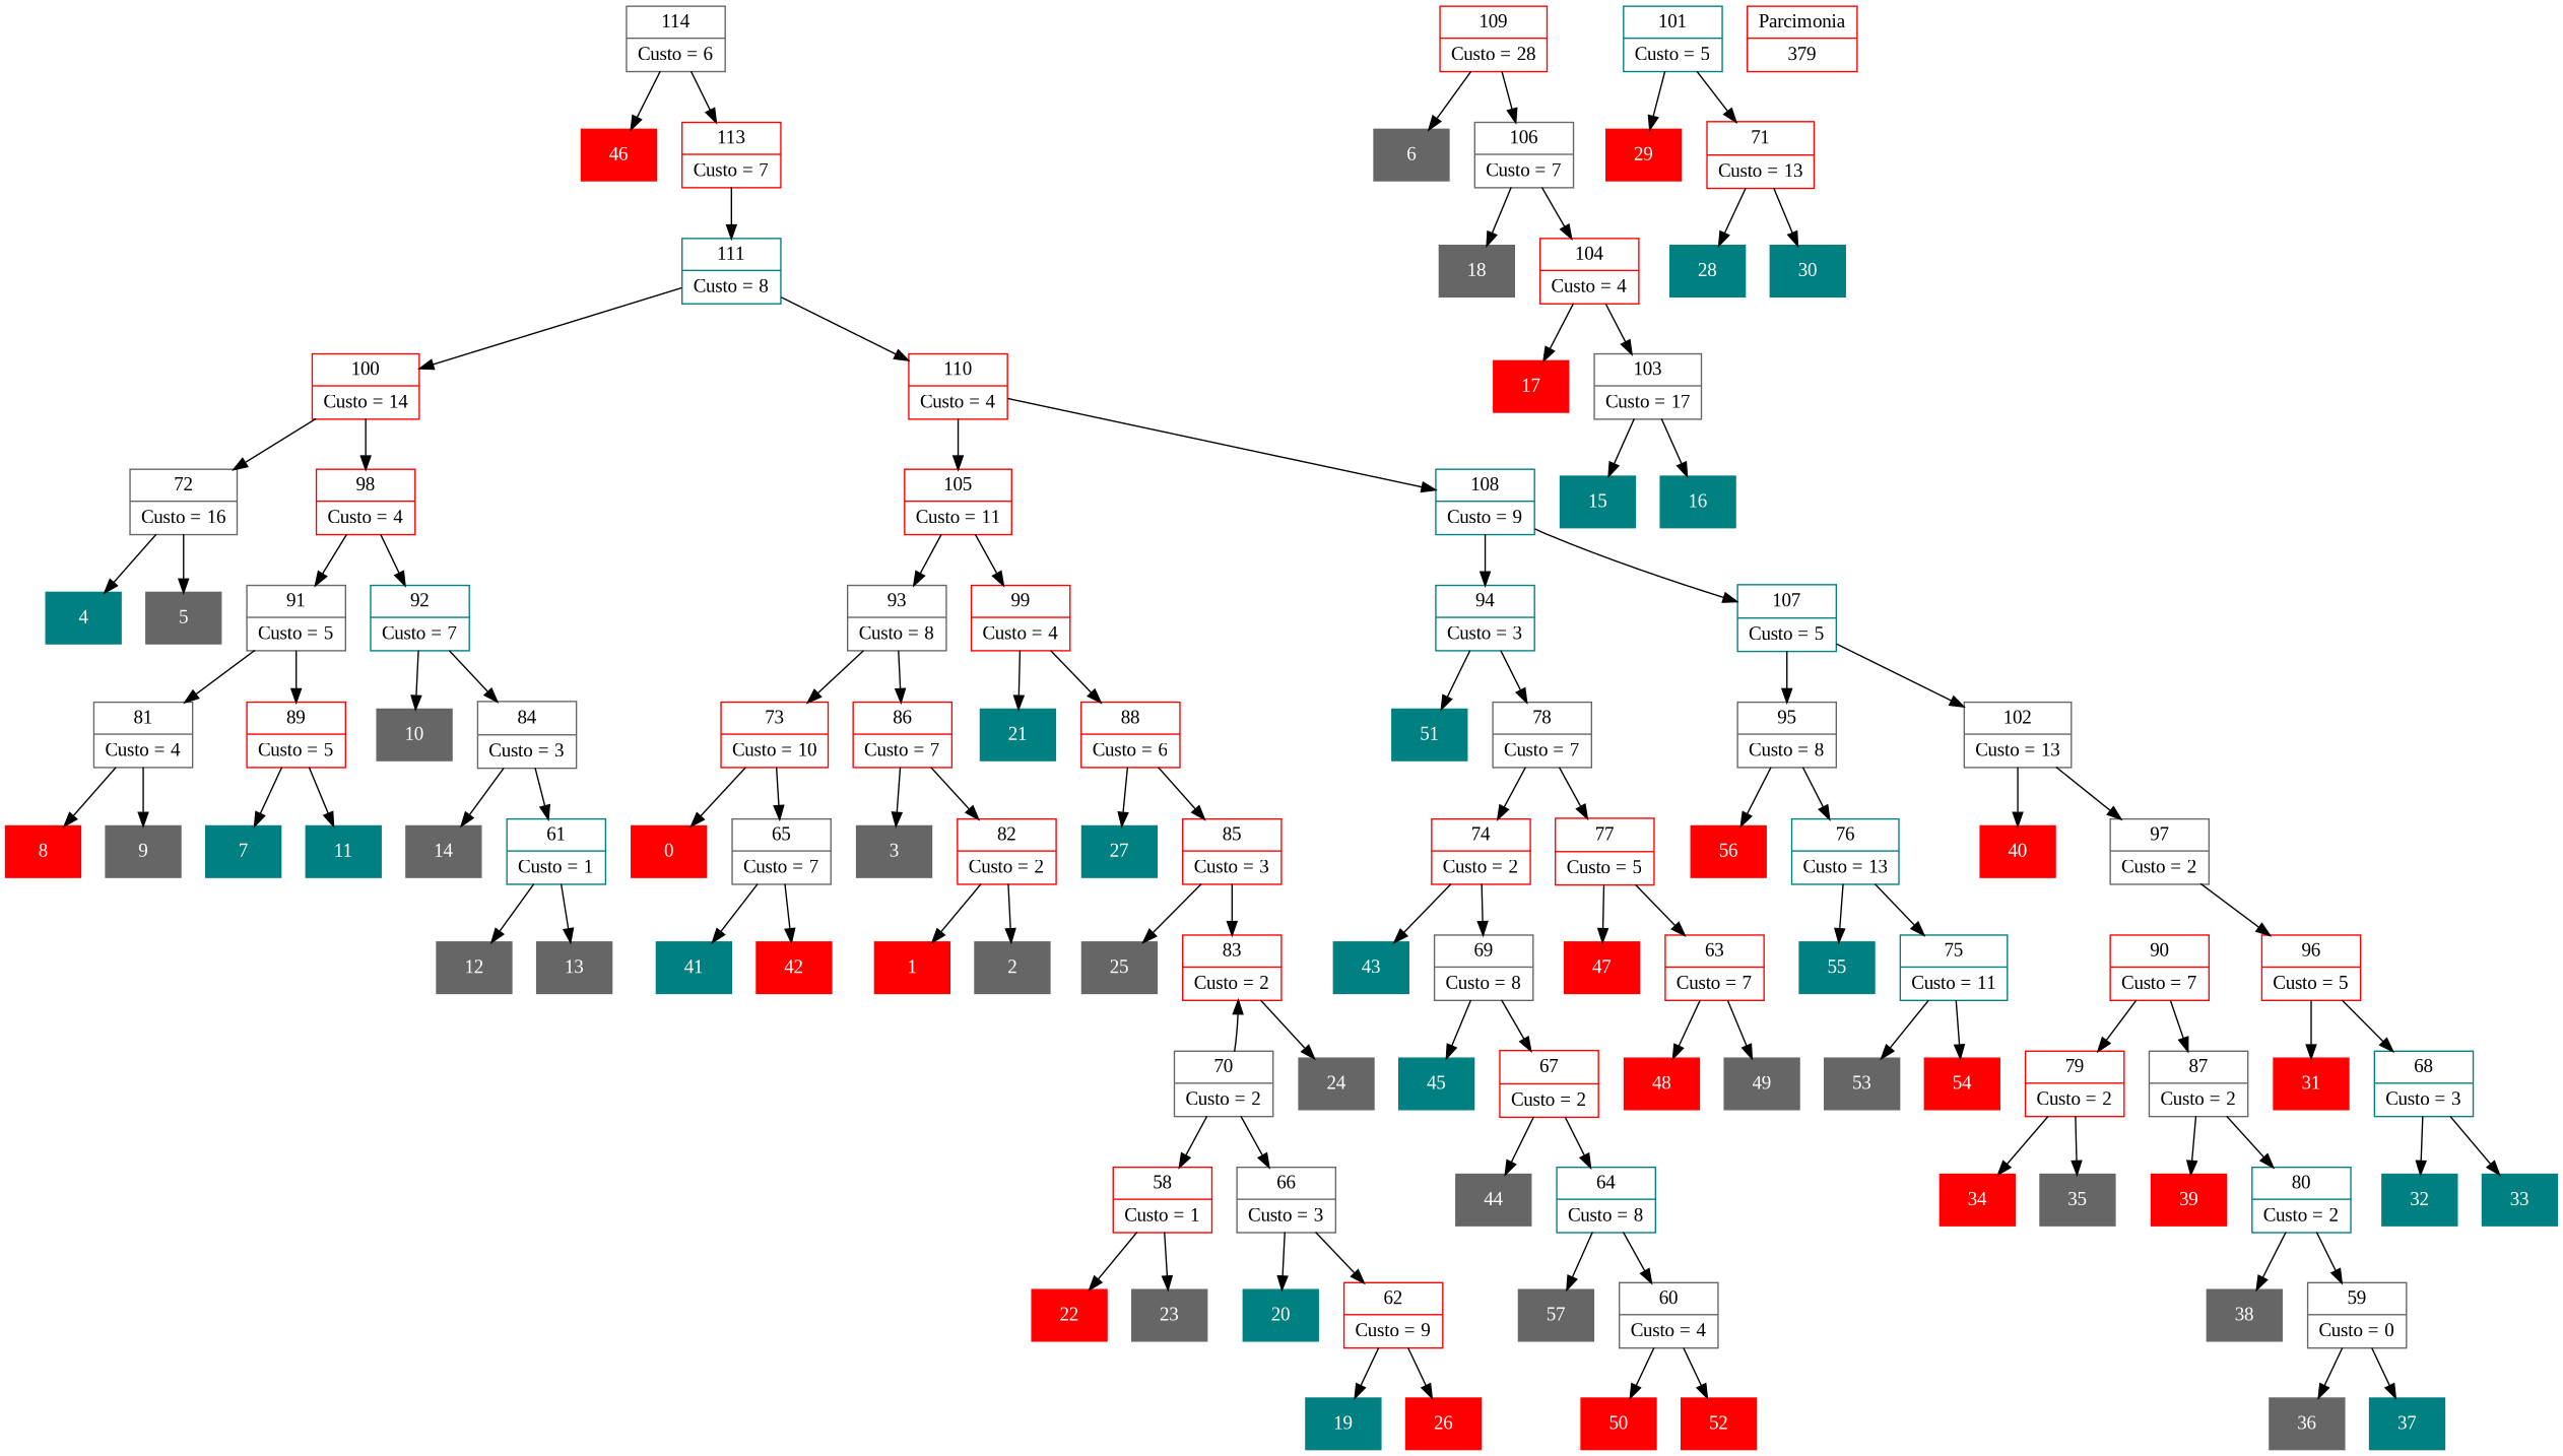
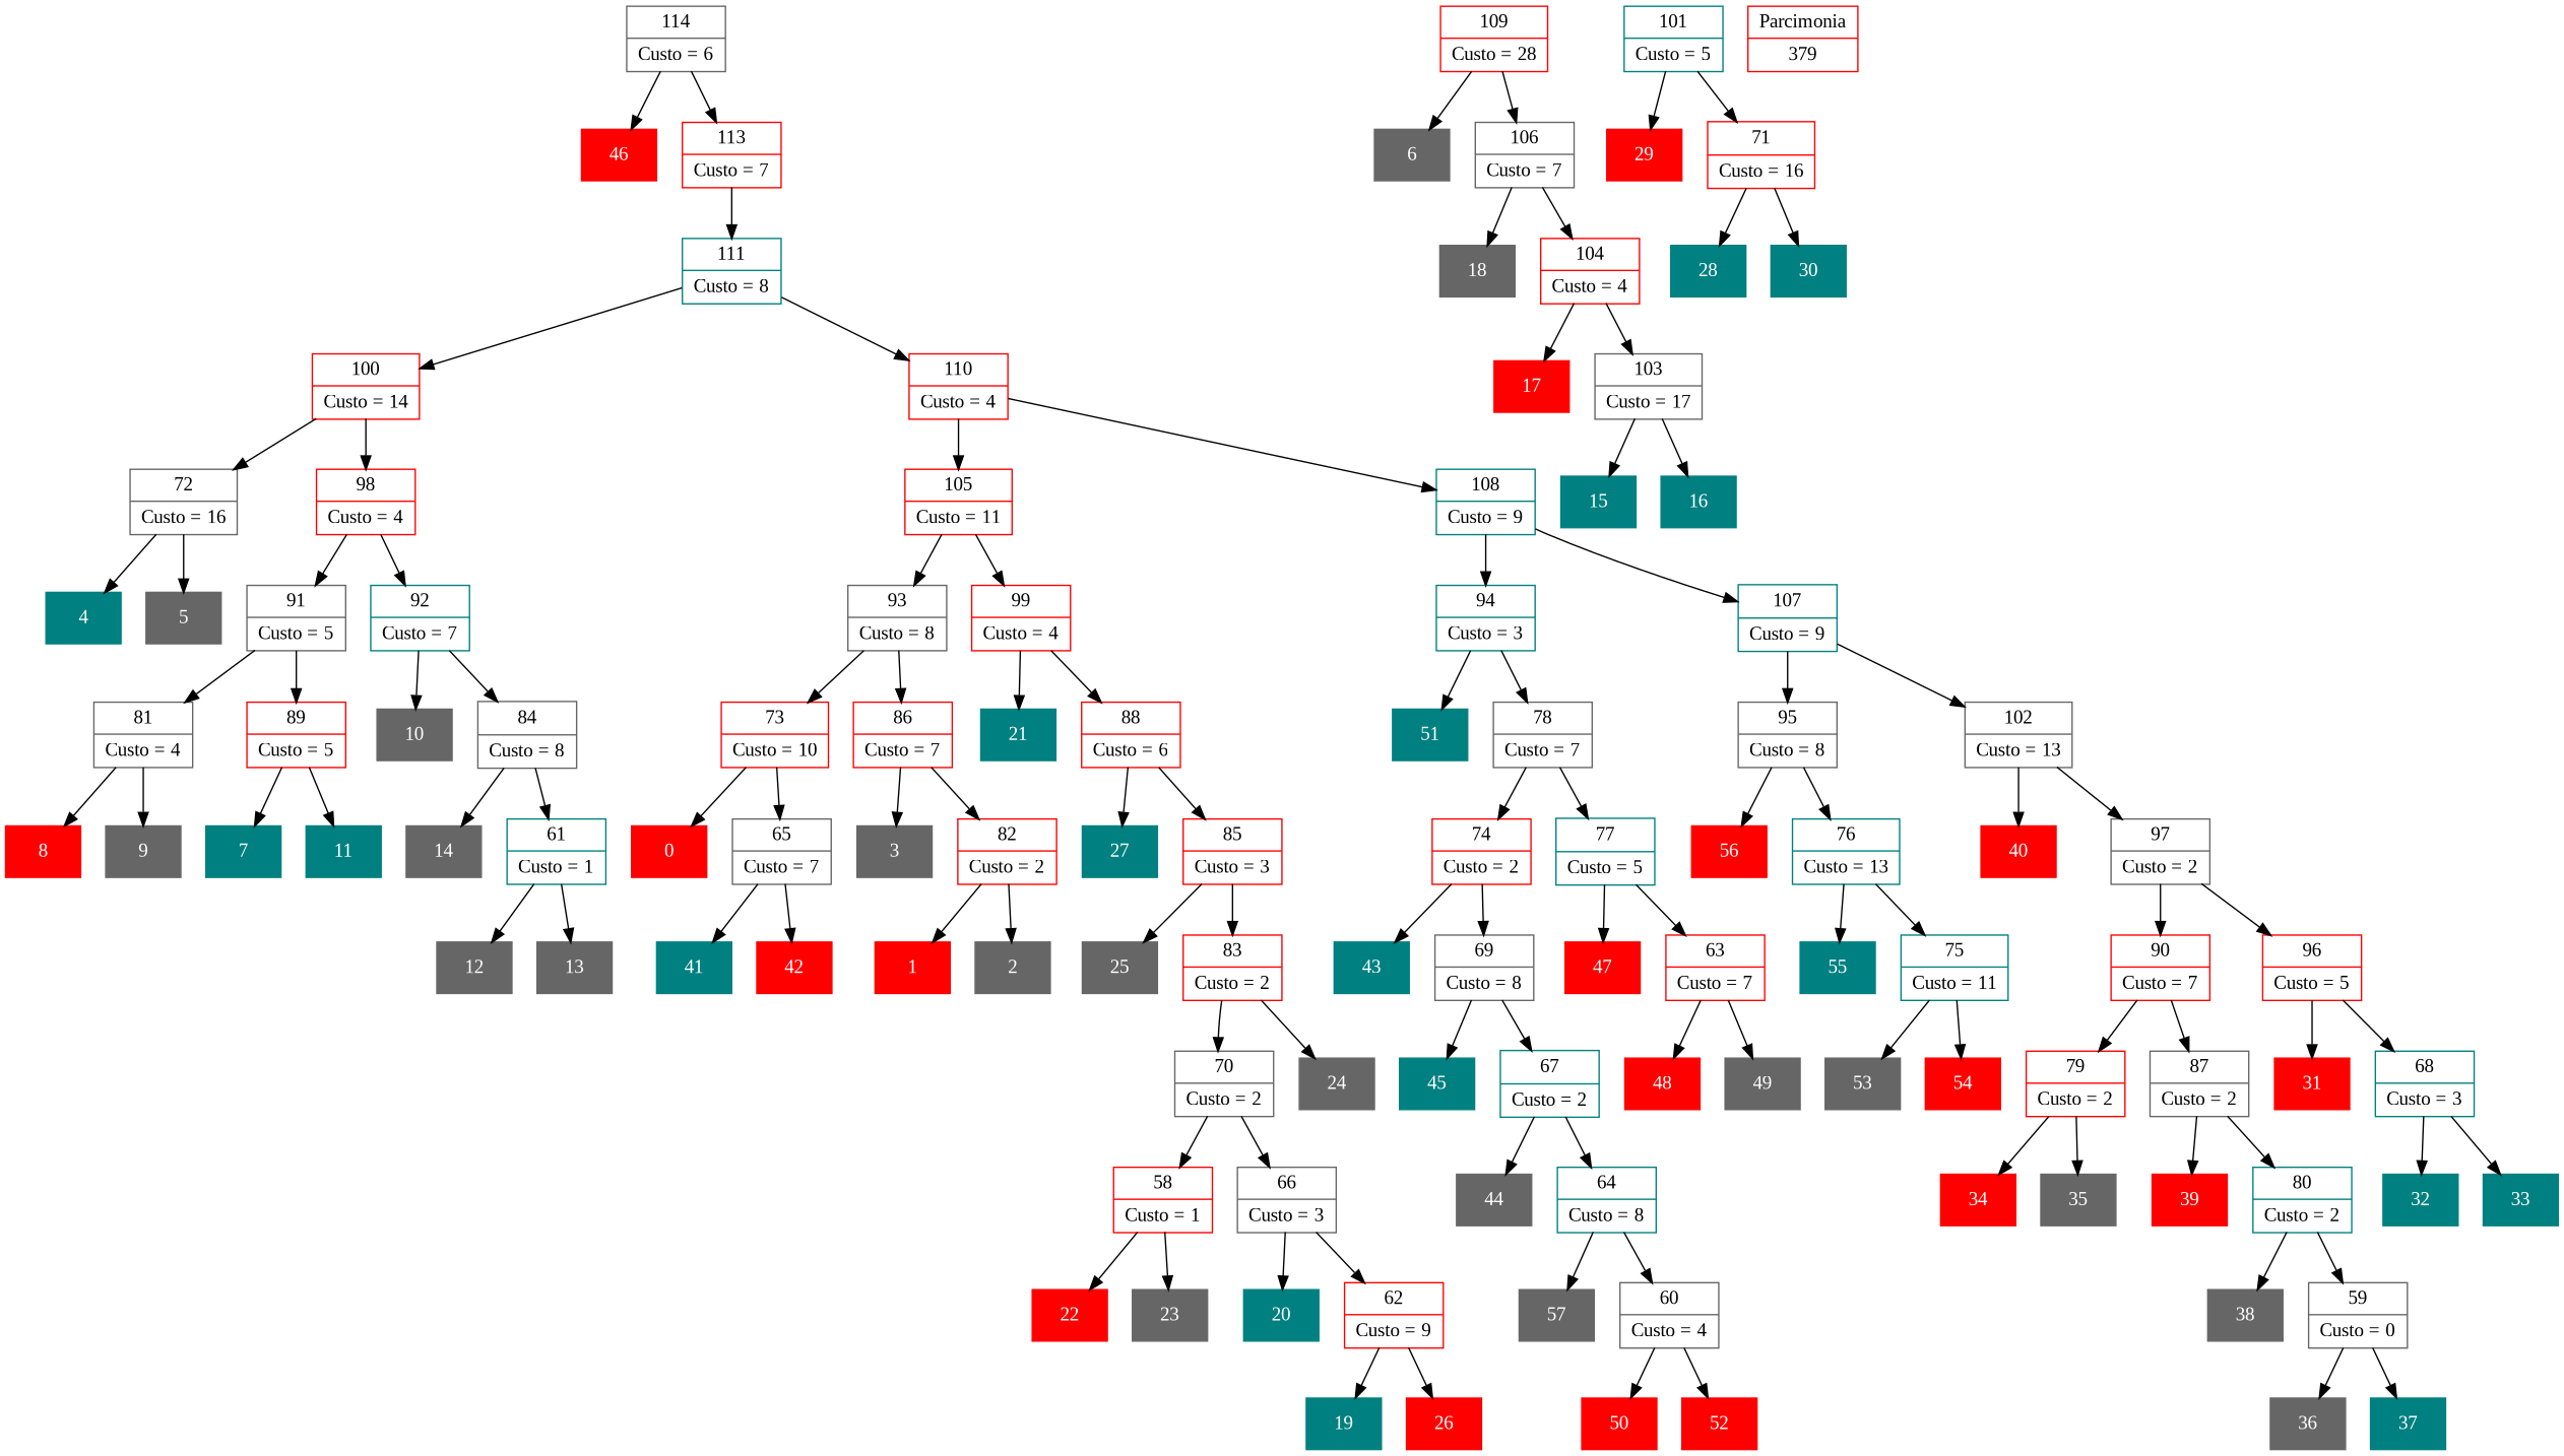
  digraph {
    fontname="Liberation Serif"
    node [color=red fontcolor=white fontname="Liberation Serif" fontsize=14 shape=record style=filled]
    edge [fontname="Liberation Serif"]
    n1 [height=0.5 label="{0}"]
    n2 [height=0.5 label="{1}"]
    n3 [color=gray40 height=0.5 label="{2}"]
    n4 [color=gray40 height=0.5 label="{3}"]
    n5 [color=teal height=0.5 label="{4}"]
    n6 [color=gray40 height=0.5 label="{5}"]
    n7 [color=gray40 height=0.5 label="{6}"]
    n8 [color=teal height=0.5 label="{7}"]
    n9 [height=0.5 label="{8}"]
    n10 [color=gray40 height=0.5 label="{9}"]
    n11 [color=gray40 height=0.5 label="{10}"]
    n12 [color=teal height=0.5 label="{11}"]
    n13 [color=gray40 height=0.5 label="{12}"]
    n14 [color=gray40 height=0.5 label="{13}"]
    n15 [color=gray40 height=0.5 label="{14}"]
    n16 [color=teal height=0.5 label="{15}"]
    n17 [color=teal height=0.5 label="{16}"]
    n18 [height=0.5 label="{17}"]
    n19 [color=gray40 height=0.5 label="{18}"]
    n20 [color=teal height=0.5 label="{19}"]
    n21 [color=teal height=0.5 label="{20}"]
    n22 [color=teal height=0.5 label="{21}"]
    n23 [height=0.5 label="{22}"]
    n24 [color=gray40 height=0.5 label="{23}"]
    n25 [color=gray40 height=0.5 label="{24}"]
    n26 [color=gray40 height=0.5 label="{25}"]
    n27 [height=0.5 label="{26}"]
    n28 [color=teal height=0.5 label="{27}"]
    n29 [color=teal height=0.5 label="{28}"]
    n30 [height=0.5 label="{29}"]
    n31 [color=teal height=0.5 label="{30}"]
    n32 [height=0.5 label="{31}"]
    n33 [color=teal height=0.5 label="{32}"]
    n34 [color=teal height=0.5 label="{33}"]
    n35 [height=0.5 label="{34}"]
    n36 [color=gray40 height=0.5 label="{35}"]
    n37 [color=gray40 height=0.5 label="{36}"]
    n38 [color=teal height=0.5 label="{37}"]
    n39 [color=gray40 height=0.5 label="{38}"]
    n40 [height=0.5 label="{39}"]
    n41 [height=0.5 label="{40}"]
    n42 [color=teal height=0.5 label="{41}"]
    n43 [height=0.5 label="{42}"]
    n44 [color=teal height=0.5 label="{43}"]
    n45 [color=gray40 height=0.5 label="{44}"]
    n46 [color=teal height=0.5 label="{45}"]
    n47 [height=0.5 label="{46}"]
    n48 [height=0.5 label="{47}"]
    n49 [height=0.5 label="{48}"]
    n50 [color=gray40 height=0.5 label="{49}"]
    n51 [height=0.5 label="{50}"]
    n52 [color=teal height=0.5 label="{51}"]
    n53 [height=0.5 label="{52}"]
    n54 [color=gray40 height=0.5 label="{53}"]
    n55 [height=0.5 label="{54}"]
    n56 [color=teal height=0.5 label="{55}"]
    n57 [height=0.5 label="{56}"]
    n58 [color=gray40 height=0.5 label="{57}"]
    n59 [label="{58|Custo = 1}" fontcolor="" fontsize="" style=""]
    n60 [color=gray40 label="{59|Custo = 0}" fontcolor="" fontsize="" style=""]
    n61 [color=gray40 label="{60|Custo = 4}" fontcolor="" fontsize="" style=""]
    n62 [color=teal label="{61|Custo = 1}" fontcolor="" fontsize="" style=""]
    n63 [label="{62|Custo = 9}" fontcolor="" fontsize="" style=""]
    n64 [label="{63|Custo = 7}" fontcolor="" fontsize="" style=""]
    n65 [color=teal label="{64|Custo = 8}" fontcolor="" fontsize="" style=""]
    n66 [color=gray40 label="{65|Custo = 7}" fontcolor="" fontsize="" style=""]
    n67 [color=gray40 label="{66|Custo = 3}" fontcolor="" fontsize="" style=""]
-   n68 [label="{67|Custo = 2}" fontcolor="" fontsize="" style=""]
+   n68 [color=teal label="{67|Custo = 2}" fontcolor="" fontsize="" style=""]
    n69 [color=teal label="{68|Custo = 3}" fontcolor="" fontsize="" style=""]
    n70 [color=gray40 label="{69|Custo = 8}" fontcolor="" fontsize="" style=""]
    n71 [color=gray40 label="{70|Custo = 2}" fontcolor="" fontsize="" style=""]
-   n72 [label="{71|Custo = 13}" fontcolor="" fontsize="" style=""]
+   n72 [label="{71|Custo = 16}" fontcolor="" fontsize="" style=""]
    n73 [color=gray40 label="{72|Custo = 16}" fontcolor="" fontsize="" style=""]
    n74 [label="{73|Custo = 10}" fontcolor="" fontsize="" style=""]
    n75 [label="{74|Custo = 2}" fontcolor="" fontsize="" style=""]
    n76 [color=teal label="{75|Custo = 11}" fontcolor="" fontsize="" style=""]
    n77 [color=teal label="{76|Custo = 13}" fontcolor="" fontsize="" style=""]
-   n78 [label="{77|Custo = 5}" fontcolor="" fontsize="" style=""]
+   n78 [color=teal label="{77|Custo = 5}" fontcolor="" fontsize="" style=""]
    n79 [color=gray40 label="{78|Custo = 7}" fontcolor="" fontsize="" style=""]
    n80 [label="{79|Custo = 2}" fontcolor="" fontsize="" style=""]
    n81 [color=teal label="{80|Custo = 2}" fontcolor="" fontsize="" style=""]
    n82 [color=gray40 label="{81|Custo = 4}" fontcolor="" fontsize="" style=""]
    n83 [label="{82|Custo = 2}" fontcolor="" fontsize="" style=""]
    n84 [label="{83|Custo = 2}" fontcolor="" fontsize="" style=""]
-   n85 [color=gray40 label="{84|Custo = 3}" fontcolor="" fontsize="" style=""]
+   n85 [color=gray40 label="{84|Custo = 8}" fontcolor="" fontsize="" style=""]
    n86 [label="{85|Custo = 3}" fontcolor="" fontsize="" style=""]
    n87 [label="{86|Custo = 7}" fontcolor="" fontsize="" style=""]
    n88 [color=gray40 label="{87|Custo = 2}" fontcolor="" fontsize="" style=""]
    n89 [label="{88|Custo = 6}" fontcolor="" fontsize="" style=""]
    n90 [label="{89|Custo = 5}" fontcolor="" fontsize="" style=""]
    n91 [label="{90|Custo = 7}" fontcolor="" fontsize="" style=""]
    n92 [color=gray40 label="{91|Custo = 5}" fontcolor="" fontsize="" style=""]
    n93 [color=teal label="{92|Custo = 7}" fontcolor="" fontsize="" style=""]
    n94 [color=gray40 label="{93|Custo = 8}" fontcolor="" fontsize="" style=""]
    n95 [color=teal label="{94|Custo = 3}" fontcolor="" fontsize="" style=""]
    n96 [color=gray40 label="{95|Custo = 8}" fontcolor="" fontsize="" style=""]
    n97 [label="{96|Custo = 5}" fontcolor="" fontsize="" style=""]
    n98 [color=gray40 label="{97|Custo = 2}" fontcolor="" fontsize="" style=""]
    n99 [label="{98|Custo = 4}" fontcolor="" fontsize="" style=""]
    n100 [label="{99|Custo = 4}" fontcolor="" fontsize="" style=""]
    n101 [label="{100|Custo = 14}" fontcolor="" fontsize="" style=""]
    n102 [color=teal label="{101|Custo = 5}" fontcolor="" fontsize="" style=""]
    n103 [color=gray40 label="{102|Custo = 13}" fontcolor="" fontsize="" style=""]
    n104 [color=gray40 label="{103|Custo = 17}" fontcolor="" fontsize="" style=""]
    n105 [label="{104|Custo = 4}" fontcolor="" fontsize="" style=""]
    n106 [label="{105|Custo = 11}" fontcolor="" fontsize="" style=""]
    n107 [color=gray40 label="{106|Custo = 7}" fontcolor="" fontsize="" style=""]
-   n108 [color=teal label="{107|Custo = 5}" fontcolor="" fontsize="" style=""]
+   n108 [color=teal label="{107|Custo = 9}" fontcolor="" fontsize="" style=""]
    n109 [color=teal label="{108|Custo = 9}" fontcolor="" fontsize="" style=""]
    n110 [label="{109|Custo = 28}" fontcolor="" fontsize="" style=""]
    n111 [label="{110|Custo = 4}" fontcolor="" fontsize="" style=""]
    n112 [color=teal label="{111|Custo = 8}" fontcolor="" fontsize="" style=""]
    n113 [label="{113|Custo = 7}" fontcolor="" fontsize="" style=""]
    n114 [color=gray40 label="{114|Custo = 6}" fontcolor="" fontsize="" style=""]
    n115 [label="{Parcimonia|379}" fontcolor="" fontsize="" style=""]
    n59 -> n23
    n59 -> n24
    n60 -> n37
    n60 -> n38
    n61 -> n51
    n61 -> n53
    n62 -> n13
    n62 -> n14
    n63 -> n20
    n63 -> n27
    n64 -> n49
    n64 -> n50
    n65 -> n58
    n65 -> n61
    n66 -> n42
    n66 -> n43
    n67 -> n21
    n67 -> n63
    n68 -> n45
    n68 -> n65
    n69 -> n33
    n69 -> n34
    n70 -> n46
    n70 -> n68
    n71 -> n59
    n71 -> n67
    n72 -> n29
    n72 -> n31
    n73 -> n5
    n73 -> n6
    n74 -> n1
    n74 -> n66
    n75 -> n44
    n75 -> n70
    n76 -> n54
    n76 -> n55
    n77 -> n56
    n77 -> n76
    n78 -> n48
    n78 -> n64
    n79 -> n75
    n79 -> n78
    n80 -> n35
    n80 -> n36
    n81 -> n39
    n81 -> n60
    n82 -> n9
    n82 -> n10
    n83 -> n2
    n83 -> n3
    n84 -> n25
-   n71 -> n84
+   n84 -> n71
    n85 -> n15
    n85 -> n62
    n86 -> n26
    n86 -> n84
    n87 -> n4
    n87 -> n83
    n88 -> n40
    n88 -> n81
    n89 -> n28
    n89 -> n86
    n90 -> n8
    n90 -> n12
    n91 -> n80
    n91 -> n88
    n92 -> n82
    n92 -> n90
    n93 -> n11
    n93 -> n85
    n94 -> n74
    n94 -> n87
    n95 -> n52
    n95 -> n79
    n96 -> n57
    n96 -> n77
    n97 -> n32
    n97 -> n69
+   n98 -> n91
    n98 -> n97
    n99 -> n92
    n99 -> n93
    n100 -> n22
    n100 -> n89
    n101 -> n73
    n101 -> n99
    n102 -> n30
    n102 -> n72
    n103 -> n41
    n103 -> n98
    n104 -> n16
    n104 -> n17
    n105 -> n18
    n105 -> n104
    n106 -> n94
    n106 -> n100
    n107 -> n19
    n107 -> n105
    n108 -> n96
    n108 -> n103
    n109 -> n95
    n109 -> n108
    n110 -> n7
    n110 -> n107
    n111 -> n106
    n111 -> n109
    n112 -> n101
    n112 -> n111
    n113 -> n112
    n114 -> n47
    n114 -> n113
  }
